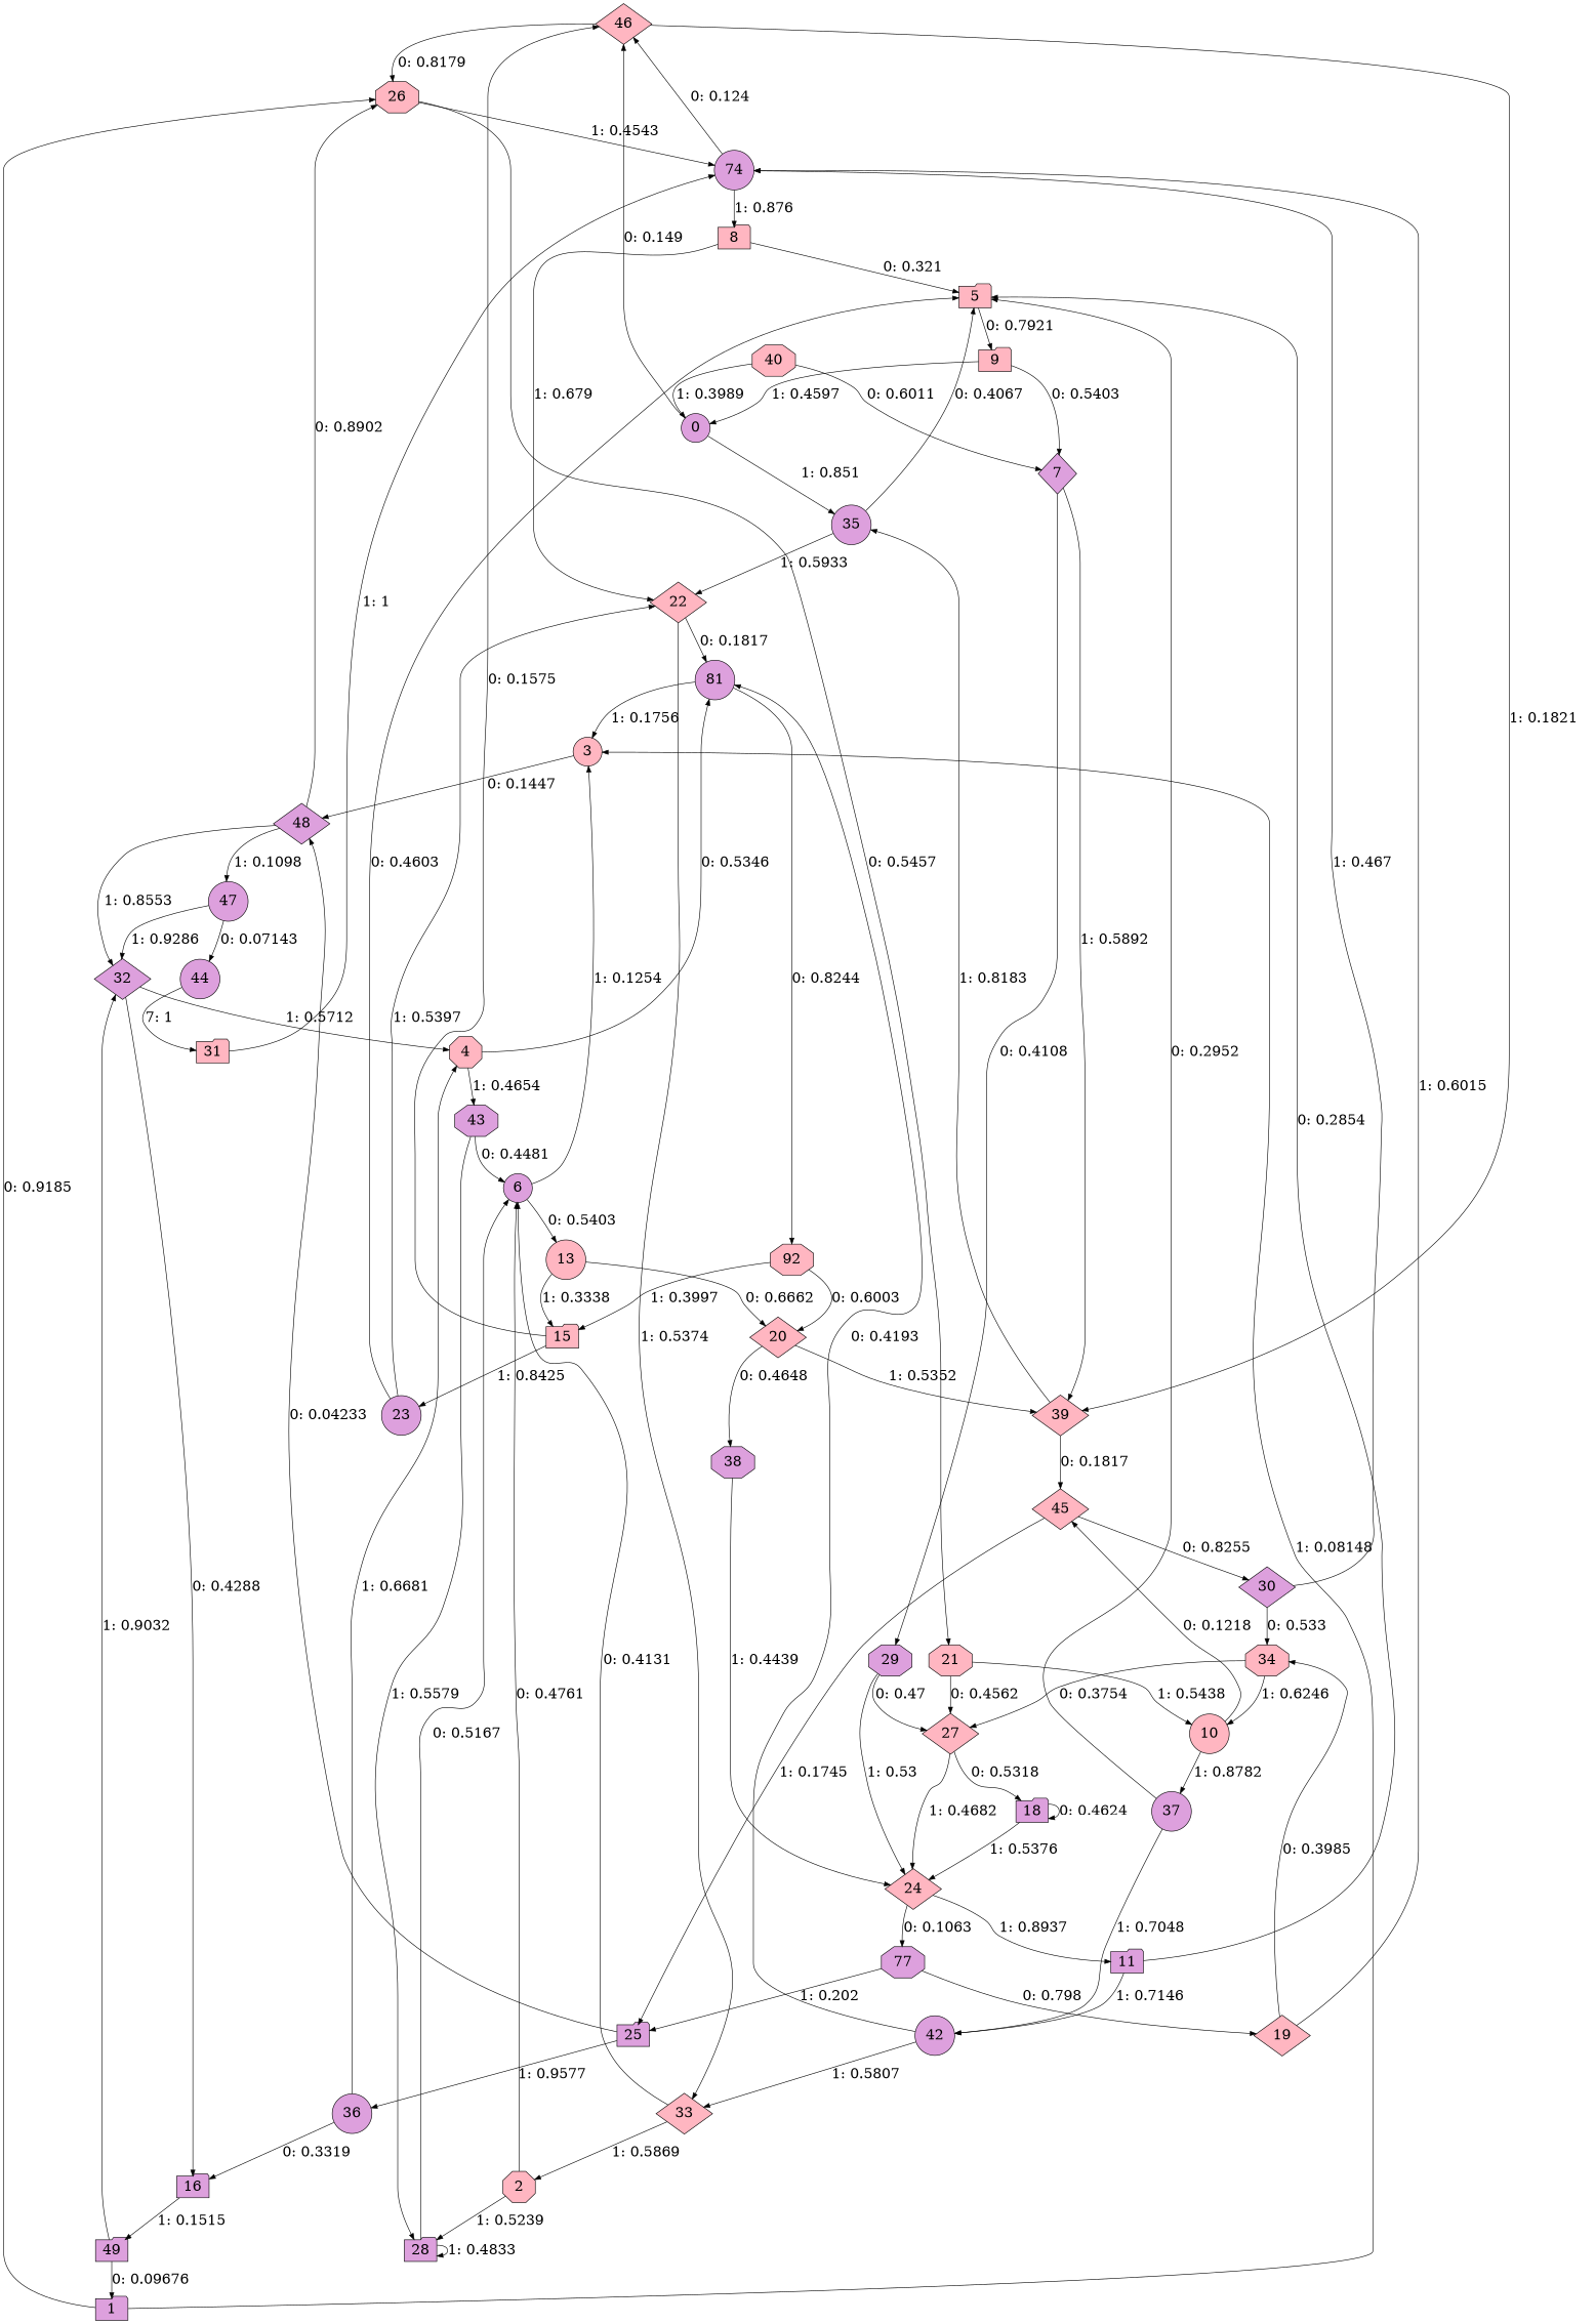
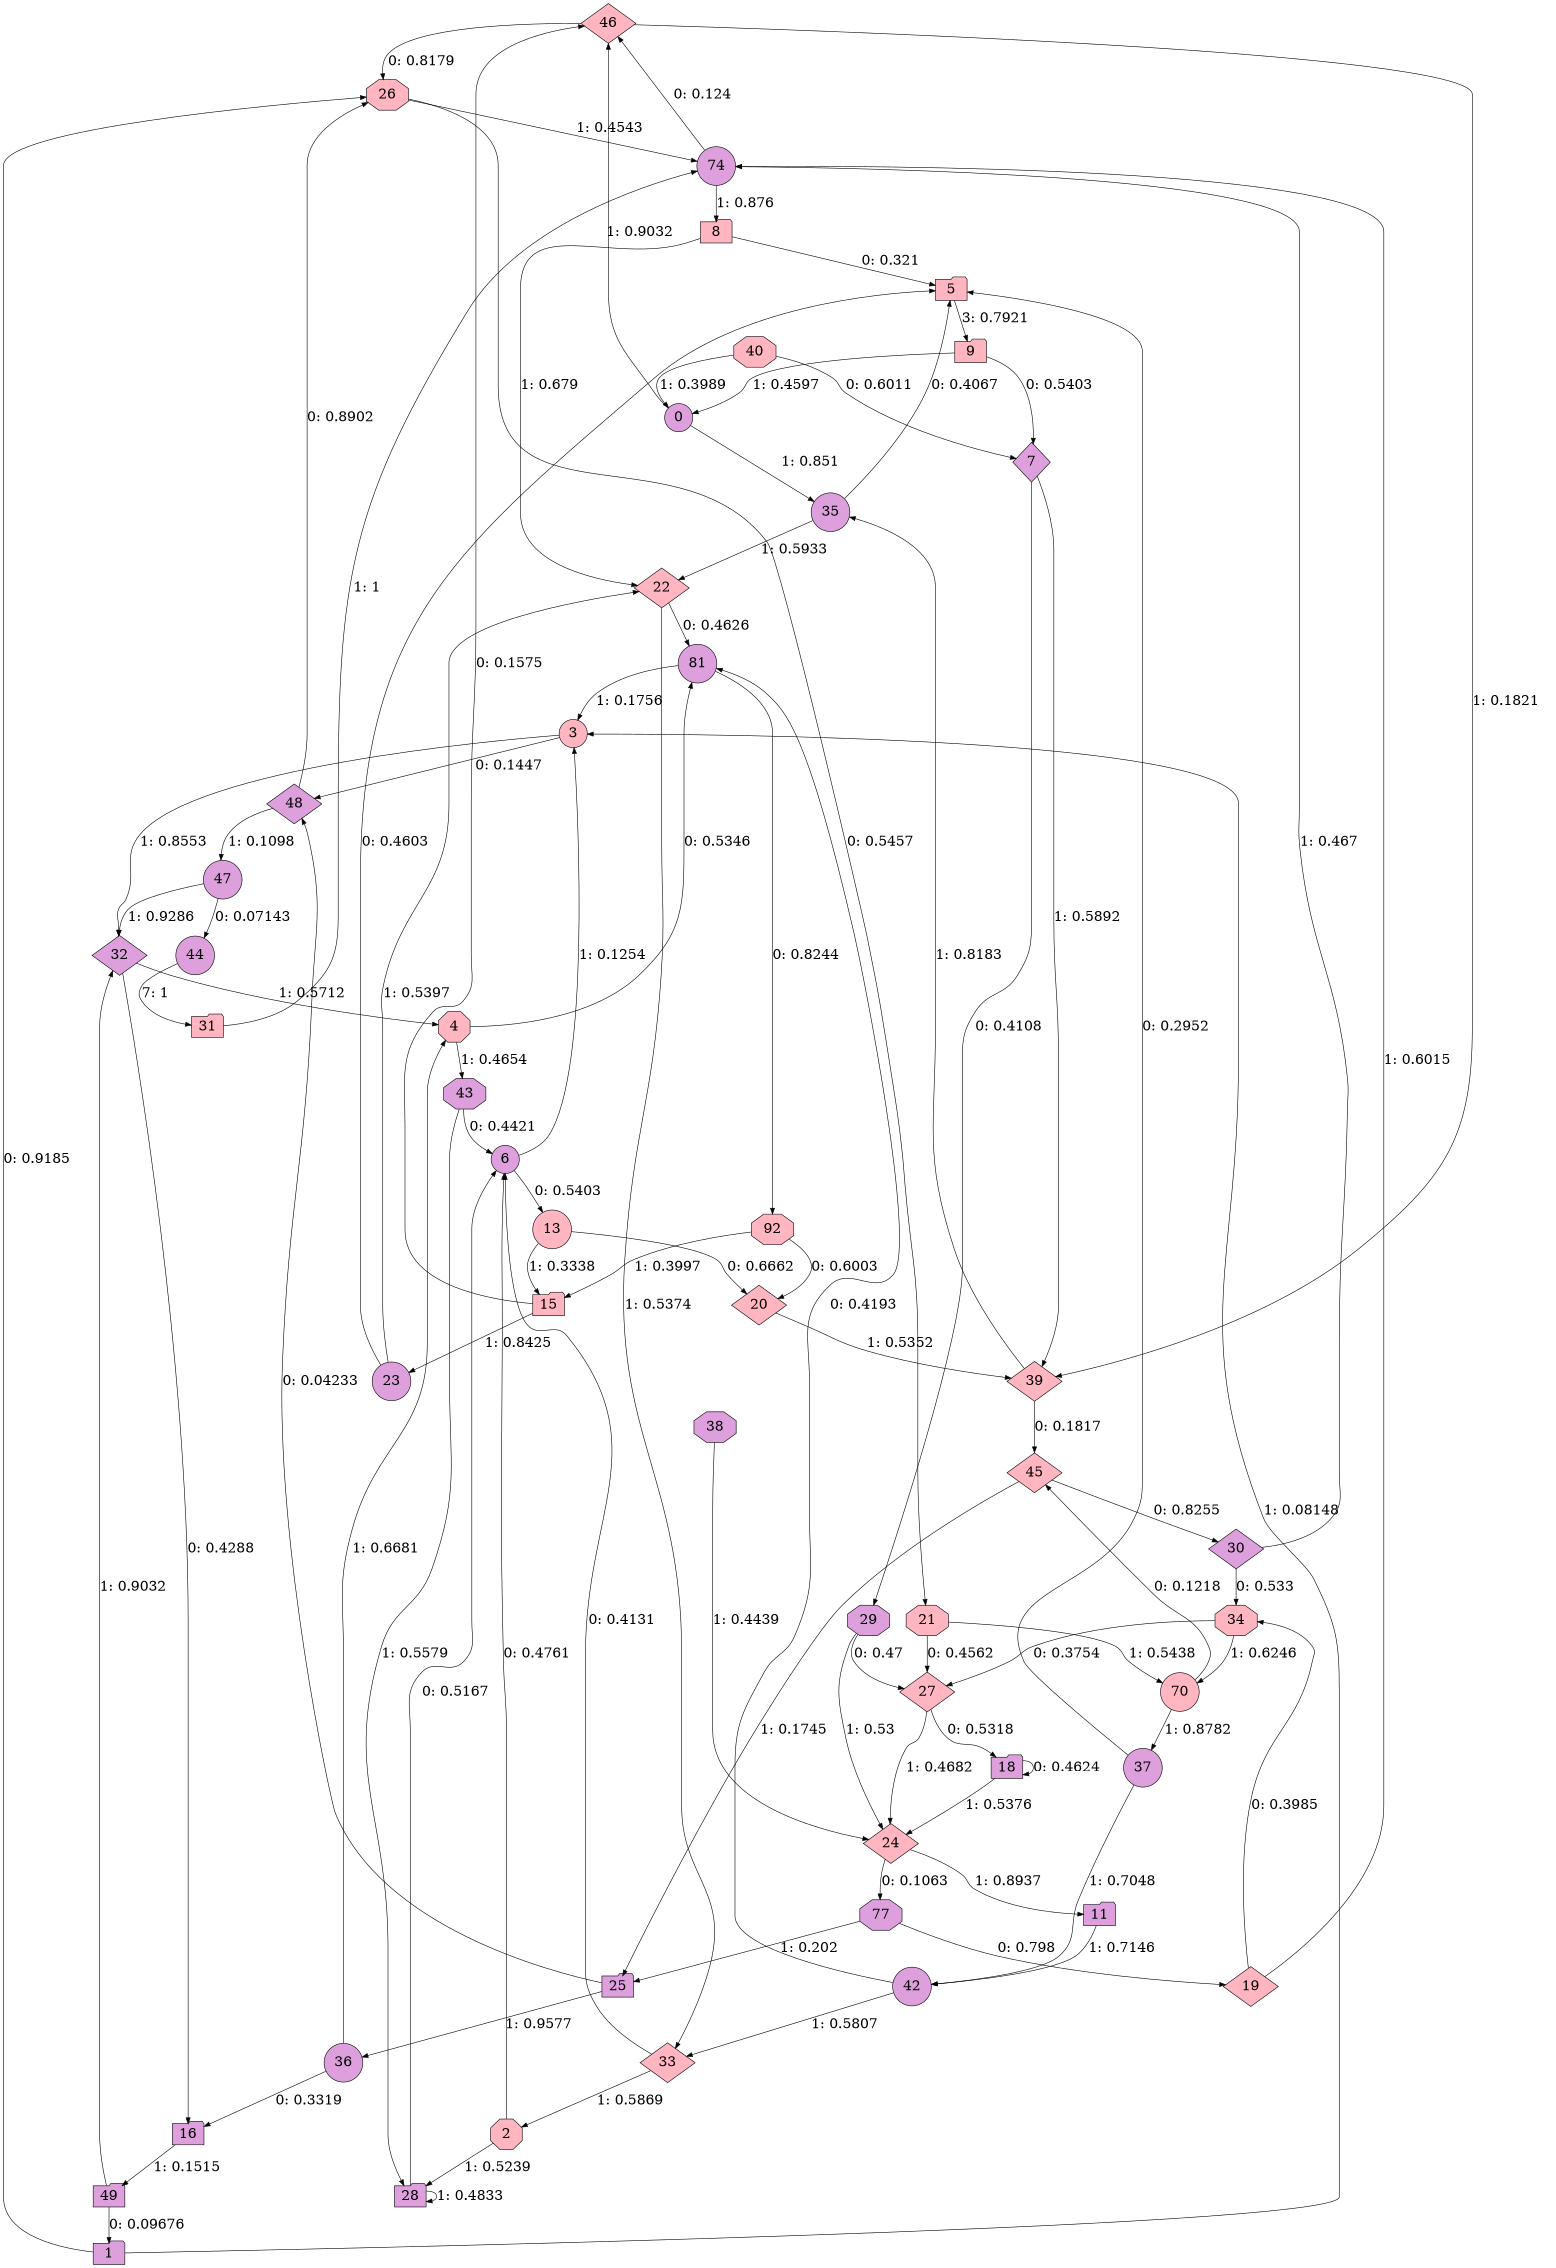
  digraph {
    node [fillcolor=plum fontsize=24 shape=circle style=filled]
    edge [fontsize=24]
    46 [fillcolor=lightpink shape=diamond]
    0
    35
    26 [fillcolor=lightpink shape=octagon]
    39 [fillcolor=lightpink shape=diamond]
    5 [fillcolor=lightpink shape=folder]
    22 [fillcolor=lightpink shape=diamond]
    n8 [label=74]
    21 [fillcolor=lightpink shape=octagon]
    25 [shape=folder]
    48 [shape=diamond]
    36
    9 [fillcolor=lightpink shape=folder]
    n14 [label=81]
    33 [fillcolor=lightpink shape=diamond]
    1 [shape=folder]
    3 [fillcolor=lightpink]
    32 [shape=diamond]
    8 [fillcolor=lightpink shape=folder]
    27 [fillcolor=lightpink shape=diamond]
-   10 [fillcolor=lightpink]
+   10 [fillcolor=lightpink label=70]
    47
    4 [fillcolor=lightpink shape=octagon]
    16 [shape=folder]
    2 [fillcolor=lightpink shape=octagon]
    6
    28 [shape=folder]
    13 [fillcolor=lightpink]
    20 [fillcolor=lightpink shape=diamond]
    15 [fillcolor=lightpink shape=folder]
    44
    43 [shape=octagon]
    49 [shape=folder]
    n34 [fillcolor=lightpink label=92 shape=octagon]
    7 [shape=diamond]
    29 [shape=octagon]
    38 [shape=octagon]
    23
    24 [fillcolor=lightpink shape=diamond]
    45 [fillcolor=lightpink shape=diamond]
    11 [shape=folder]
    n42 [label=77 shape=octagon]
    18 [shape=folder]
    30 [shape=diamond]
    37
    42
    34 [fillcolor=lightpink shape=octagon]
    40 [fillcolor=lightpink shape=octagon]
    19 [fillcolor=lightpink shape=diamond]
    31 [fillcolor=lightpink shape=folder]
    46 -> 26 [label="0: 0.8179   "]
    46 -> 39 [label="1: 0.1821   "]
-   0 -> 46 [label="0: 0.149    "]
+   0 -> 46 [label="1: 0.9032   "]
    0 -> 35 [label="1: 0.851    "]
    35 -> 5 [label="0: 0.4067   "]
    35 -> 22 [label="1: 0.5933   "]
    26 -> n8 [label="1: 0.4543   "]
    26 -> 21 [label="0: 0.5457   "]
    39 -> 35 [label="1: 0.8183   "]
    39 -> 45 [label="0: 0.1817   "]
-   5 -> 9 [label="0: 0.7921   "]
-   22 -> n14 [label="0: 0.1817   "]
+   5 -> 9 [label="3: 0.7921   "]
+   22 -> n14 [label="0: 0.4626   "]
    22 -> 33 [label="1: 0.5374   "]
    n8 -> 46 [label="0: 0.124    "]
    n8 -> 8 [label="1: 0.876    "]
    21 -> 27 [label="0: 0.4562   "]
    21 -> 10 [label="1: 0.5438   "]
    25 -> 48 [label="0: 0.04233  "]
    25 -> 36 [label="1: 0.9577   "]
    48 -> 26 [label="0: 0.8902   "]
    48 -> 47 [label="1: 0.1098   "]
    36 -> 4 [label="1: 0.6681   "]
    36 -> 16 [label="0: 0.3319   "]
    9 -> 0 [label="1: 0.4597   "]
    9 -> 7 [label="0: 0.5403   "]
    n14 -> 3 [label="1: 0.1756   "]
    n14 -> n34 [label="0: 0.8244   "]
    33 -> 2 [label="1: 0.5869   "]
    33 -> 6 [label="0: 0.4131   "]
    1 -> 26 [label="0: 0.9185   "]
    1 -> 3 [label="1: 0.08148  "]
    3 -> 48 [label="0: 0.1447   "]
-   48 -> 32 [label="1: 0.8553   "]
+   3 -> 32 [label="1: 0.8553   "]
    32 -> 4 [label="1: 0.5712   "]
    32 -> 16 [label="0: 0.4288   "]
    8 -> 5 [label="0: 0.321    "]
    8 -> 22 [label="1: 0.679    "]
    27 -> 24 [label="1: 0.4682   "]
    27 -> 18 [label="0: 0.5318   "]
    10 -> 45 [label="0: 0.1218   "]
    10 -> 37 [label="1: 0.8782   "]
    47 -> 32 [label="1: 0.9286   "]
    47 -> 44 [label="0: 0.07143  "]
    4 -> n14 [label="0: 0.5346   "]
    4 -> 43 [label="1: 0.4654   "]
    16 -> 49 [label="1: 0.1515   "]
    2 -> 6 [label="0: 0.4761   "]
    2 -> 28 [label="1: 0.5239   "]
    6 -> 3 [label="1: 0.1254   "]
    6 -> 13 [label="0: 0.5403   "]
    28 -> 6 [label="0: 0.5167   "]
    28 -> 28 [label="1: 0.4833   "]
    13 -> 20 [label="0: 0.6662   "]
    13 -> 15 [label="1: 0.3338   "]
    20 -> 39 [label="1: 0.5352   "]
-   20 -> 38 [label="0: 0.4648   "]
    15 -> 46 [label="0: 0.1575   "]
    15 -> 23 [label="1: 0.8425   "]
    44 -> 31 [label="7: 1        "]
-   43 -> 6 [label="0: 0.4481   "]
+   43 -> 6 [label="0: 0.4421   "]
    43 -> 28 [label="1: 0.5579   "]
    49 -> 1 [label="0: 0.09676  "]
    49 -> 32 [label="1: 0.9032   "]
    n34 -> 20 [label="0: 0.6003   "]
    n34 -> 15 [label="1: 0.3997   "]
    7 -> 39 [label="1: 0.5892   "]
    7 -> 29 [label="0: 0.4108   "]
    29 -> 27 [label="0: 0.47     "]
    29 -> 24 [label="1: 0.53     "]
    38 -> 24 [label="1: 0.4439   "]
    23 -> 5 [label="0: 0.4603   "]
    23 -> 22 [label="1: 0.5397   "]
    24 -> 11 [label="1: 0.8937   "]
    24 -> n42 [label="0: 0.1063   "]
    45 -> 25 [label="1: 0.1745   "]
    45 -> 30 [label="0: 0.8255   "]
-   11 -> 5 [label="0: 0.2854   "]
    11 -> 42 [label="1: 0.7146   "]
    n42 -> 25 [label="1: 0.202    "]
    n42 -> 19 [label="0: 0.798    "]
    18 -> 24 [label="1: 0.5376   "]
    18 -> 18 [label="0: 0.4624   "]
    30 -> n8 [label="1: 0.467    "]
    30 -> 34 [label="0: 0.533    "]
    37 -> 5 [label="0: 0.2952   "]
    37 -> 42 [label="1: 0.7048   "]
    42 -> n14 [label="0: 0.4193   "]
    42 -> 33 [label="1: 0.5807   "]
    34 -> 27 [label="0: 0.3754   "]
    34 -> 10 [label="1: 0.6246   "]
    40 -> 0 [label="1: 0.3989   "]
    40 -> 7 [label="0: 0.6011   "]
    19 -> n8 [label="1: 0.6015   "]
    19 -> 34 [label="0: 0.3985   "]
    31 -> n8 [label="1: 1        "]
  }
